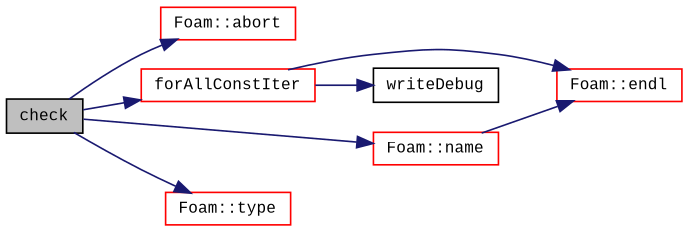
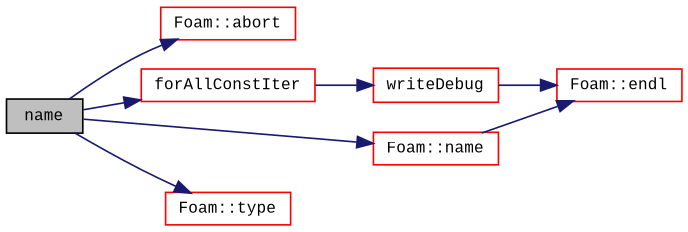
  digraph {
    fontname="Liberation Mono"
    rankdir=LR
    node [color=red fontname="Liberation Mono" fontsize=10 shape=record]
    edge [color=midnightblue fontname="Liberation Mono" fontsize=10 labelfontname=FreeSans labelfontsize=10 style=solid]
-   n1 [color=black fillcolor=grey75 fontcolor=black height=0.2 label=check style=filled width=0.4]
+   n1 [color=black fillcolor=grey75 fontcolor=black height=0.2 label=name style=filled width=0.4]
    n2 [height=0.2 label="Foam::abort" width=0.4]
    n3 [height=0.2 label=forAllConstIter width=0.4]
    n4 [height=0.2 label="Foam::name" width=0.4]
    n5 [height=0.2 label="Foam::type" width=0.4]
    n6 [height=0.2 label="Foam::endl" width=0.4]
-   n7 [color=black height=0.2 label=writeDebug width=0.4]
+   n7 [height=0.2 label=writeDebug width=0.4]
    n1 -> n2
    n1 -> n3
    n1 -> n4
    n1 -> n5
    n3 -> n7
    n4 -> n6
-   n3 -> n6
+   n7 -> n6
  }
